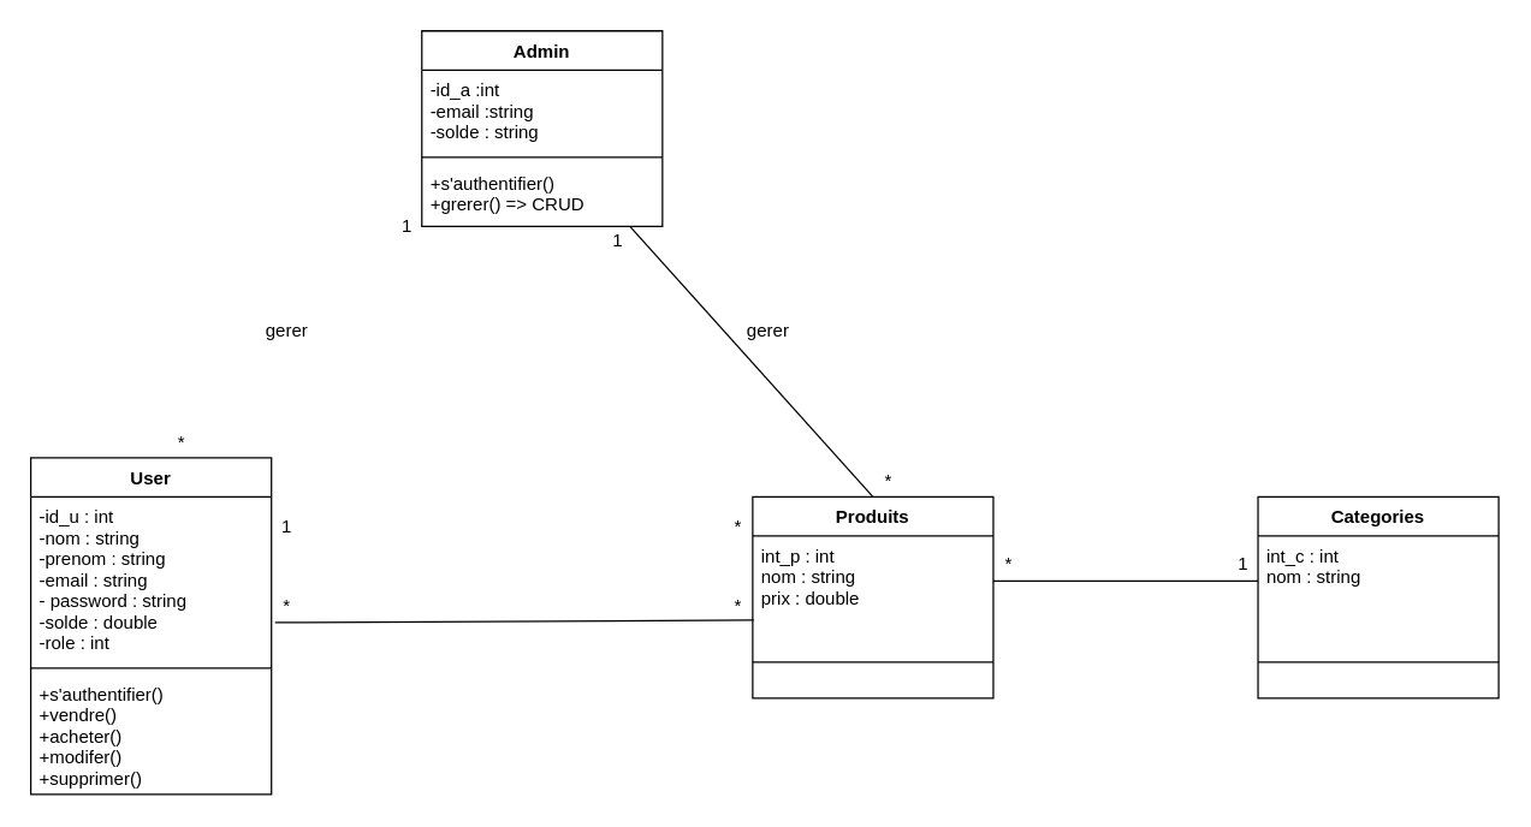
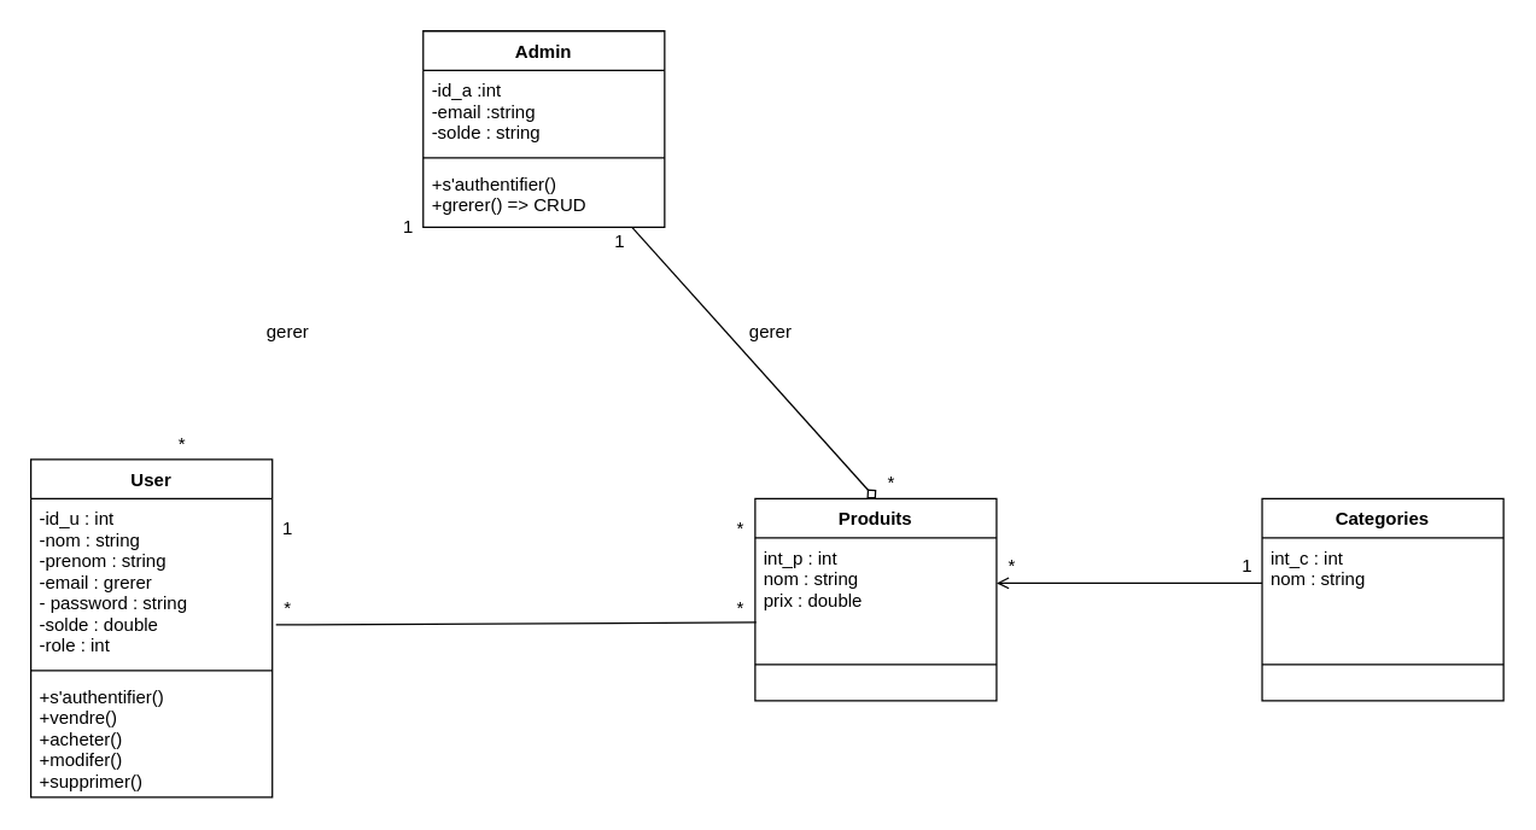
  <mxCell id="0" />
  <mxCell id="1" parent="0" />
  <mxCell id="2" value="User" style="swimlane;fontStyle=1;align=center;verticalAlign=top;childLayout=stackLayout;horizontal=1;startSize=26;horizontalStack=0;resizeParent=1;resizeParentMax=0;resizeLast=0;collapsible=1;marginBottom=0;" parent="1" vertex="1"><mxGeometry x="20" y="304" width="160" height="224" as="geometry" /></mxCell>
- <mxCell id="3" value="-id_u : int&#10;-nom : string&#10;-prenom : string&#10;-email : string&#10;- password : string&#10;-solde : double&#10;-role : int" style="text;strokeColor=none;fillColor=none;align=left;verticalAlign=top;spacingLeft=4;spacingRight=4;overflow=hidden;rotatable=0;points=[[0,0.5],[1,0.5]];portConstraint=eastwest;" parent="2" vertex="1"><mxGeometry y="26" width="160" height="110" as="geometry" /></mxCell>
+ <mxCell id="3" value="-id_u : int&#10;-nom : string&#10;-prenom : string&#10;-email : grerer&#10;- password : string&#10;-solde : double&#10;-role : int" style="text;strokeColor=none;fillColor=none;align=left;verticalAlign=top;spacingLeft=4;spacingRight=4;overflow=hidden;rotatable=0;points=[[0,0.5],[1,0.5]];portConstraint=eastwest;" parent="2" vertex="1"><mxGeometry y="26" width="160" height="110" as="geometry" /></mxCell>
  <mxCell id="4" value="" style="line;strokeWidth=1;fillColor=none;align=left;verticalAlign=middle;spacingTop=-1;spacingLeft=3;spacingRight=3;rotatable=0;labelPosition=right;points=[];portConstraint=eastwest;" parent="2" vertex="1"><mxGeometry y="136" width="160" height="8" as="geometry" /></mxCell>
  <mxCell id="5" value="+s'authentifier()&#10;+vendre()&#10;+acheter()&#10;+modifer()&#10;+supprimer()" style="text;strokeColor=none;fillColor=none;align=left;verticalAlign=top;spacingLeft=4;spacingRight=4;overflow=hidden;rotatable=0;points=[[0,0.5],[1,0.5]];portConstraint=eastwest;" parent="2" vertex="1"><mxGeometry y="144" width="160" height="80" as="geometry" /></mxCell>
- <mxCell id="6" style="edgeStyle=none;rounded=0;orthogonalLoop=1;jettySize=auto;html=1;entryX=0.5;entryY=0;entryDx=0;entryDy=0;endArrow=none;endFill=0;" parent="1" source="7" target="11" edge="1"><mxGeometry relative="1" as="geometry" /></mxCell>
+ <mxCell id="6" style="edgeStyle=none;rounded=0;orthogonalLoop=1;jettySize=auto;html=1;entryX=0.5;entryY=0;entryDx=0;entryDy=0;endArrow=diamond;endFill=0;" parent="1" source="7" target="11" edge="1"><mxGeometry relative="1" as="geometry" /></mxCell>
  <mxCell id="7" value="Admin" style="swimlane;fontStyle=1;align=center;verticalAlign=top;childLayout=stackLayout;horizontal=1;startSize=26;horizontalStack=0;resizeParent=1;resizeParentMax=0;resizeLast=0;collapsible=1;marginBottom=0;" parent="1" vertex="1"><mxGeometry x="280" y="20" width="160" height="130" as="geometry" /></mxCell>
  <mxCell id="8" value="-id_a :int&#10;-email :string&#10;-solde : string" style="text;strokeColor=none;fillColor=none;align=left;verticalAlign=top;spacingLeft=4;spacingRight=4;overflow=hidden;rotatable=0;points=[[0,0.5],[1,0.5]];portConstraint=eastwest;" parent="7" vertex="1"><mxGeometry y="26" width="160" height="54" as="geometry" /></mxCell>
  <mxCell id="9" value="" style="line;strokeWidth=1;fillColor=none;align=left;verticalAlign=middle;spacingTop=-1;spacingLeft=3;spacingRight=3;rotatable=0;labelPosition=right;points=[];portConstraint=eastwest;" parent="7" vertex="1"><mxGeometry y="80" width="160" height="8" as="geometry" /></mxCell>
  <mxCell id="10" value="+s'authentifier()&#10;+grerer() =&gt; CRUD" style="text;strokeColor=none;fillColor=none;align=left;verticalAlign=top;spacingLeft=4;spacingRight=4;overflow=hidden;rotatable=0;points=[[0,0.5],[1,0.5]];portConstraint=eastwest;" parent="7" vertex="1"><mxGeometry y="88" width="160" height="42" as="geometry" /></mxCell>
  <mxCell id="11" value="Produits" style="swimlane;fontStyle=1;align=center;verticalAlign=top;childLayout=stackLayout;horizontal=1;startSize=26;horizontalStack=0;resizeParent=1;resizeParentMax=0;resizeLast=0;collapsible=1;marginBottom=0;" parent="1" vertex="1"><mxGeometry x="500" y="330" width="160" height="134" as="geometry" /></mxCell>
  <mxCell id="12" value="int_p : int&#10;nom : string&#10;prix : double&#10;" style="text;strokeColor=none;fillColor=none;align=left;verticalAlign=top;spacingLeft=4;spacingRight=4;overflow=hidden;rotatable=0;points=[[0,0.5],[1,0.5]];portConstraint=eastwest;" parent="11" vertex="1"><mxGeometry y="26" width="160" height="60" as="geometry" /></mxCell>
  <mxCell id="13" value="" style="line;strokeWidth=1;fillColor=none;align=left;verticalAlign=middle;spacingTop=-1;spacingLeft=3;spacingRight=3;rotatable=0;labelPosition=right;points=[];portConstraint=eastwest;" parent="11" vertex="1"><mxGeometry y="86" width="160" height="48" as="geometry" /></mxCell>
  <mxCell id="14" style="edgeStyle=none;rounded=0;orthogonalLoop=1;jettySize=auto;html=1;entryX=0.004;entryY=0.933;entryDx=0;entryDy=0;entryPerimeter=0;endArrow=none;endFill=0;exitX=0.12;exitY=1.03;exitDx=0;exitDy=0;exitPerimeter=0;" parent="1" source="17" target="12" edge="1"><mxGeometry relative="1" as="geometry" /></mxCell>
  <mxCell id="15" value="*" style="text;html=1;align=center;verticalAlign=middle;resizable=0;points=[];autosize=1;strokeColor=none;fillColor=none;" parent="1" vertex="1"><mxGeometry x="480" y="340" width="20" height="20" as="geometry" /></mxCell>
  <mxCell id="16" value="1" style="text;html=1;align=center;verticalAlign=middle;resizable=0;points=[];autosize=1;strokeColor=none;fillColor=none;" parent="1" vertex="1"><mxGeometry x="180" y="340" width="20" height="20" as="geometry" /></mxCell>
  <mxCell id="17" value="*" style="text;html=1;align=center;verticalAlign=middle;resizable=0;points=[];autosize=1;strokeColor=none;fillColor=none;" parent="1" vertex="1"><mxGeometry x="180" y="393" width="20" height="20" as="geometry" /></mxCell>
  <mxCell id="18" value="*" style="text;html=1;align=center;verticalAlign=middle;resizable=0;points=[];autosize=1;strokeColor=none;fillColor=none;" parent="1" vertex="1"><mxGeometry x="480" y="393" width="20" height="20" as="geometry" /></mxCell>
  <mxCell id="19" value="gerer" style="text;html=1;align=center;verticalAlign=middle;resizable=0;points=[];autosize=1;strokeColor=none;fillColor=none;" parent="1" vertex="1"><mxGeometry x="170" y="210" width="40" height="20" as="geometry" /></mxCell>
  <mxCell id="20" value="1" style="text;html=1;align=center;verticalAlign=middle;resizable=0;points=[];autosize=1;strokeColor=none;fillColor=none;" parent="1" vertex="1"><mxGeometry x="260" y="140" width="20" height="20" as="geometry" /></mxCell>
  <mxCell id="21" value="*" style="text;html=1;align=center;verticalAlign=middle;resizable=0;points=[];autosize=1;strokeColor=none;fillColor=none;" parent="1" vertex="1"><mxGeometry x="110" y="284" width="20" height="20" as="geometry" /></mxCell>
  <mxCell id="22" value="*" style="text;html=1;align=center;verticalAlign=middle;resizable=0;points=[];autosize=1;strokeColor=none;fillColor=none;" parent="1" vertex="1"><mxGeometry x="580" y="310" width="20" height="20" as="geometry" /></mxCell>
  <mxCell id="23" value="1" style="text;html=1;align=center;verticalAlign=middle;resizable=0;points=[];autosize=1;strokeColor=none;fillColor=none;" parent="1" vertex="1"><mxGeometry x="400" y="150" width="20" height="20" as="geometry" /></mxCell>
  <mxCell id="24" value="gerer" style="text;html=1;align=center;verticalAlign=middle;resizable=0;points=[];autosize=1;strokeColor=none;fillColor=none;" parent="1" vertex="1"><mxGeometry x="490" y="210" width="40" height="20" as="geometry" /></mxCell>
  <mxCell id="25" value="Categories" style="swimlane;fontStyle=1;align=center;verticalAlign=top;childLayout=stackLayout;horizontal=1;startSize=26;horizontalStack=0;resizeParent=1;resizeParentMax=0;resizeLast=0;collapsible=1;marginBottom=0;" vertex="1" parent="1"><mxGeometry x="836" y="330" width="160" height="134" as="geometry" /></mxCell>
  <mxCell id="26" value="int_c : int&#10;nom : string&#10;&#10;" style="text;strokeColor=none;fillColor=none;align=left;verticalAlign=top;spacingLeft=4;spacingRight=4;overflow=hidden;rotatable=0;points=[[0,0.5],[1,0.5]];portConstraint=eastwest;" vertex="1" parent="25"><mxGeometry y="26" width="160" height="60" as="geometry" /></mxCell>
  <mxCell id="27" value="" style="line;strokeWidth=1;fillColor=none;align=left;verticalAlign=middle;spacingTop=-1;spacingLeft=3;spacingRight=3;rotatable=0;labelPosition=right;points=[];portConstraint=eastwest;" vertex="1" parent="25"><mxGeometry y="86" width="160" height="48" as="geometry" /></mxCell>
- <mxCell id="28" style="edgeStyle=orthogonalEdgeStyle;rounded=0;orthogonalLoop=1;jettySize=auto;html=1;entryX=1;entryY=0.5;entryDx=0;entryDy=0;endArrow=none;endFill=0;" edge="1" parent="1" source="26" target="12"><mxGeometry relative="1" as="geometry" /></mxCell>
+ <mxCell id="28" style="edgeStyle=orthogonalEdgeStyle;rounded=0;orthogonalLoop=1;jettySize=auto;html=1;entryX=1;entryY=0.5;entryDx=0;entryDy=0;endArrow=open;endFill=0;" edge="1" parent="1" source="26" target="12"><mxGeometry relative="1" as="geometry" /></mxCell>
  <mxCell id="29" value="*" style="text;html=1;align=center;verticalAlign=middle;resizable=0;points=[];autosize=1;strokeColor=none;fillColor=none;" vertex="1" parent="1"><mxGeometry x="660" y="365" width="20" height="20" as="geometry" /></mxCell>
  <mxCell id="30" value="1" style="text;html=1;align=center;verticalAlign=middle;resizable=0;points=[];autosize=1;strokeColor=none;fillColor=none;" vertex="1" parent="1"><mxGeometry x="816" y="365" width="20" height="20" as="geometry" /></mxCell>
